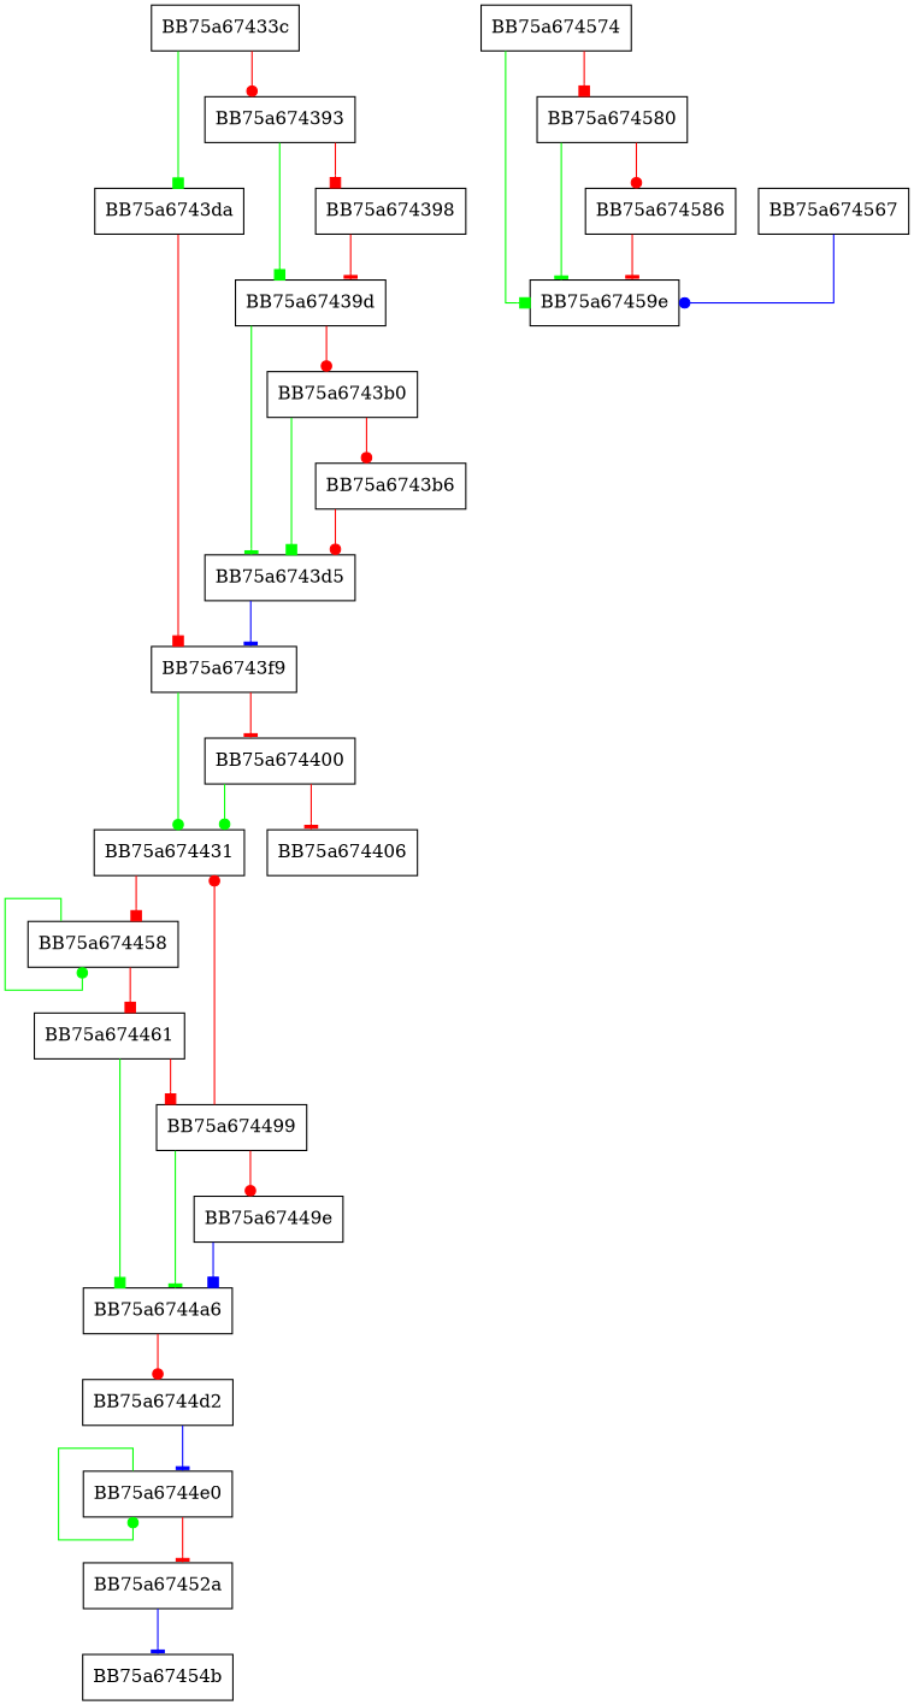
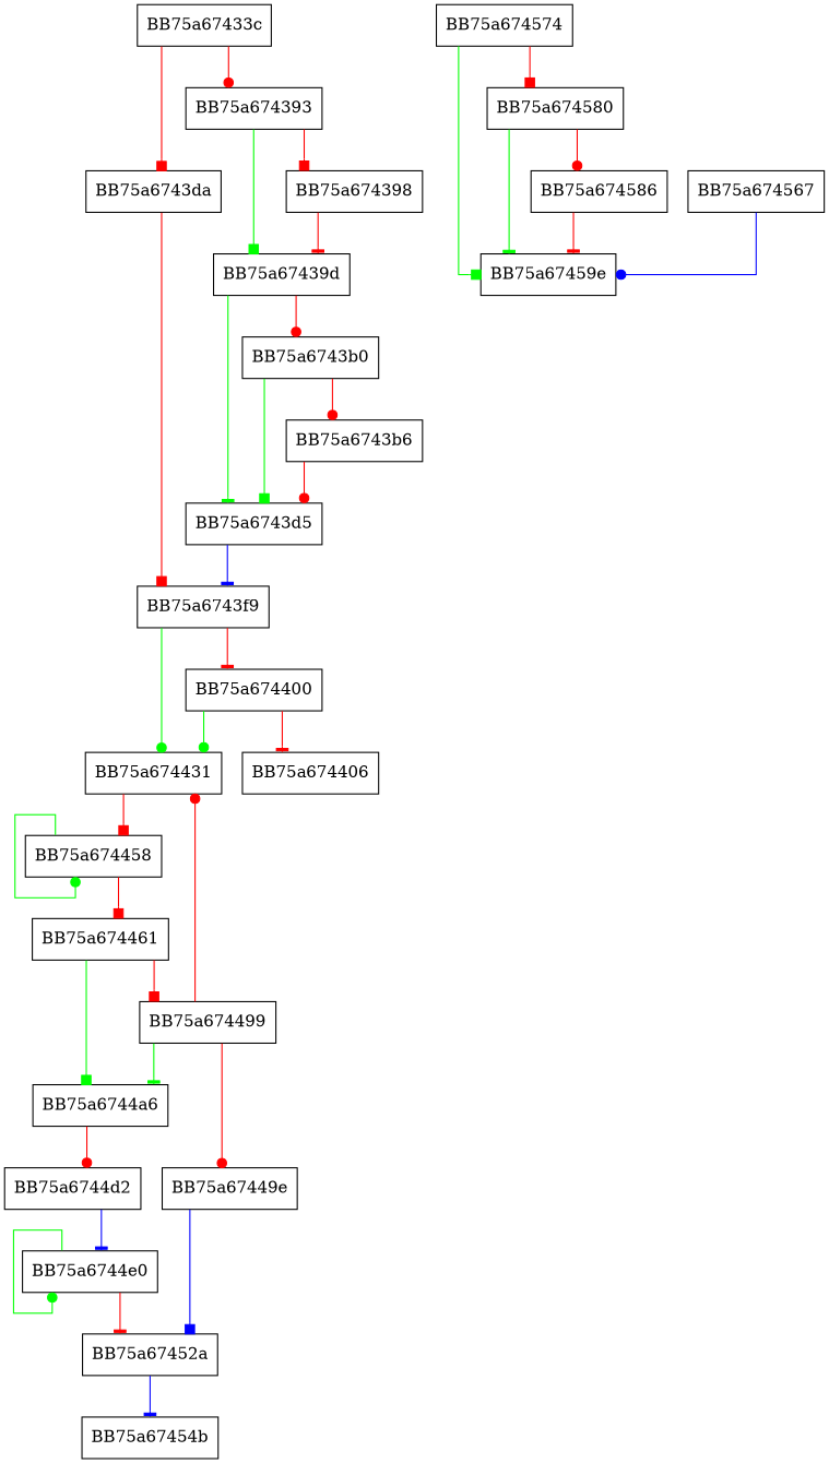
  digraph {
    splines=ortho
    node [shape=box]
    edge [arrowhead=dot color=red]
    BB75a67433c
    BB75a6743da
    BB75a674393
    BB75a6743f9
    BB75a67439d
    BB75a674398
    BB75a674431
    BB75a674400
    BB75a6743d5
    BB75a6743b0
    BB75a6743b6
    BB75a674458
    BB75a674406
    BB75a674461
    BB75a6744a6
    BB75a674499
    BB75a6744d2
    BB75a67449e
    BB75a6744e0
    BB75a67452a
    BB75a67454b
    BB75a674574
    BB75a67459e
    BB75a674580
    BB75a674567
    BB75a674586
-   BB75a67433c -> BB75a6743da [arrowhead=box color=green]
+   BB75a67433c -> BB75a6743da [arrowhead=box]
    BB75a67433c -> BB75a674393
    BB75a6743da -> BB75a6743f9 [arrowhead=box]
    BB75a674393 -> BB75a67439d [arrowhead=box color=green]
    BB75a674393 -> BB75a674398 [arrowhead=box]
    BB75a6743f9 -> BB75a674431 [color=green]
    BB75a6743f9 -> BB75a674400 [arrowhead=tee]
    BB75a67439d -> BB75a6743d5 [arrowhead=tee color=green]
    BB75a67439d -> BB75a6743b0
    BB75a674398 -> BB75a67439d [arrowhead=tee]
    BB75a674431 -> BB75a674458 [arrowhead=box]
    BB75a674400 -> BB75a674431 [color=green]
    BB75a674400 -> BB75a674406 [arrowhead=tee]
    BB75a6743d5 -> BB75a6743f9 [arrowhead=tee color=blue]
    BB75a6743b0 -> BB75a6743d5 [arrowhead=box color=green]
    BB75a6743b0 -> BB75a6743b6
    BB75a6743b6 -> BB75a6743d5
    BB75a674458 -> BB75a674458 [color=green]
    BB75a674458 -> BB75a674461 [arrowhead=box]
    BB75a674461 -> BB75a6744a6 [arrowhead=box color=green]
    BB75a674461 -> BB75a674499 [arrowhead=box]
    BB75a6744a6 -> BB75a6744d2
    BB75a674499 -> BB75a674431
    BB75a674499 -> BB75a6744a6 [arrowhead=tee color=green]
    BB75a674499 -> BB75a67449e
    BB75a6744d2 -> BB75a6744e0 [arrowhead=tee color=blue]
-   BB75a67449e -> BB75a6744a6 [arrowhead=box color=blue]
+   BB75a67449e -> BB75a67452a [arrowhead=box color=blue]
    BB75a6744e0 -> BB75a6744e0 [color=green]
    BB75a6744e0 -> BB75a67452a [arrowhead=tee]
    BB75a67452a -> BB75a67454b [arrowhead=tee color=blue]
    BB75a674574 -> BB75a67459e [arrowhead=box color=green]
    BB75a674574 -> BB75a674580 [arrowhead=box]
    BB75a674580 -> BB75a67459e [arrowhead=tee color=green]
    BB75a674580 -> BB75a674586
    BB75a674567 -> BB75a67459e [color=blue]
    BB75a674586 -> BB75a67459e [arrowhead=tee]
  }
